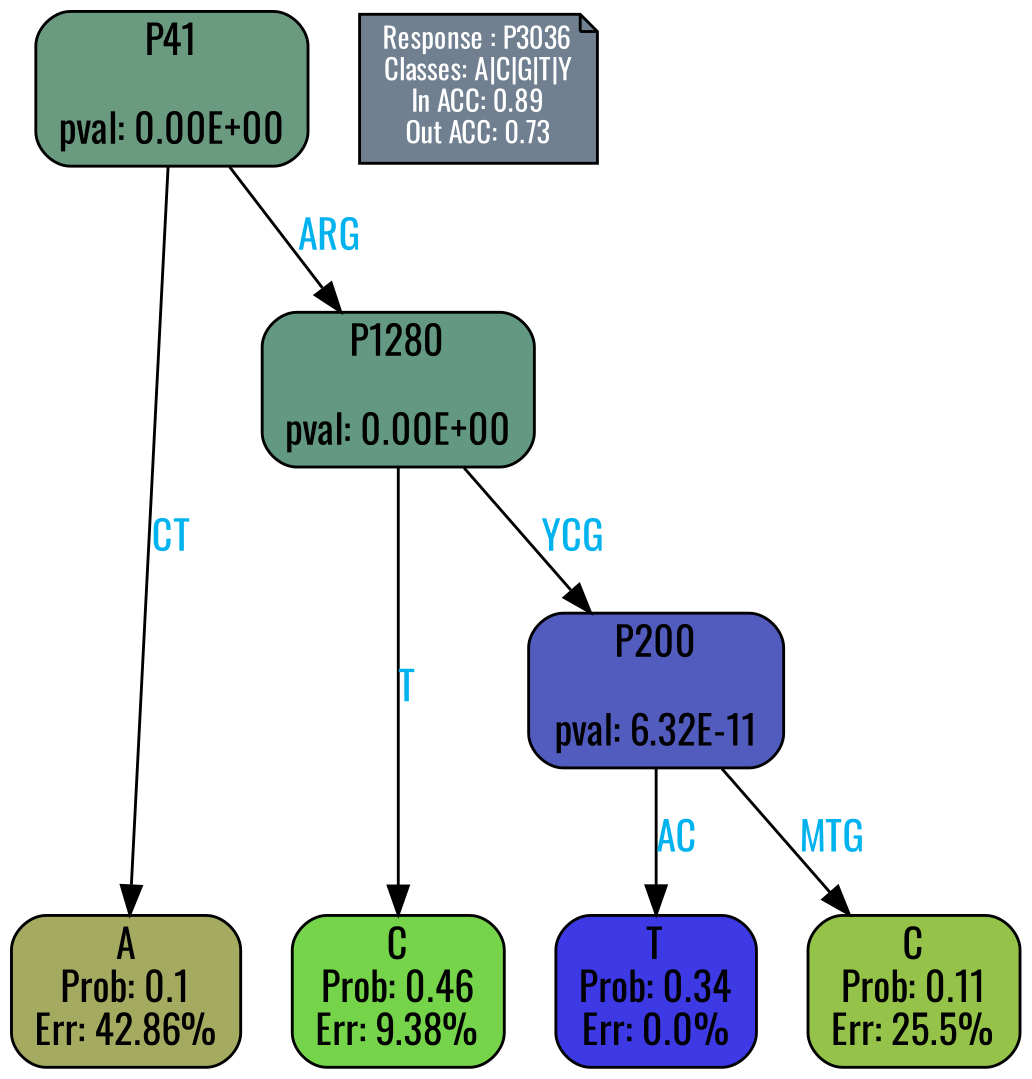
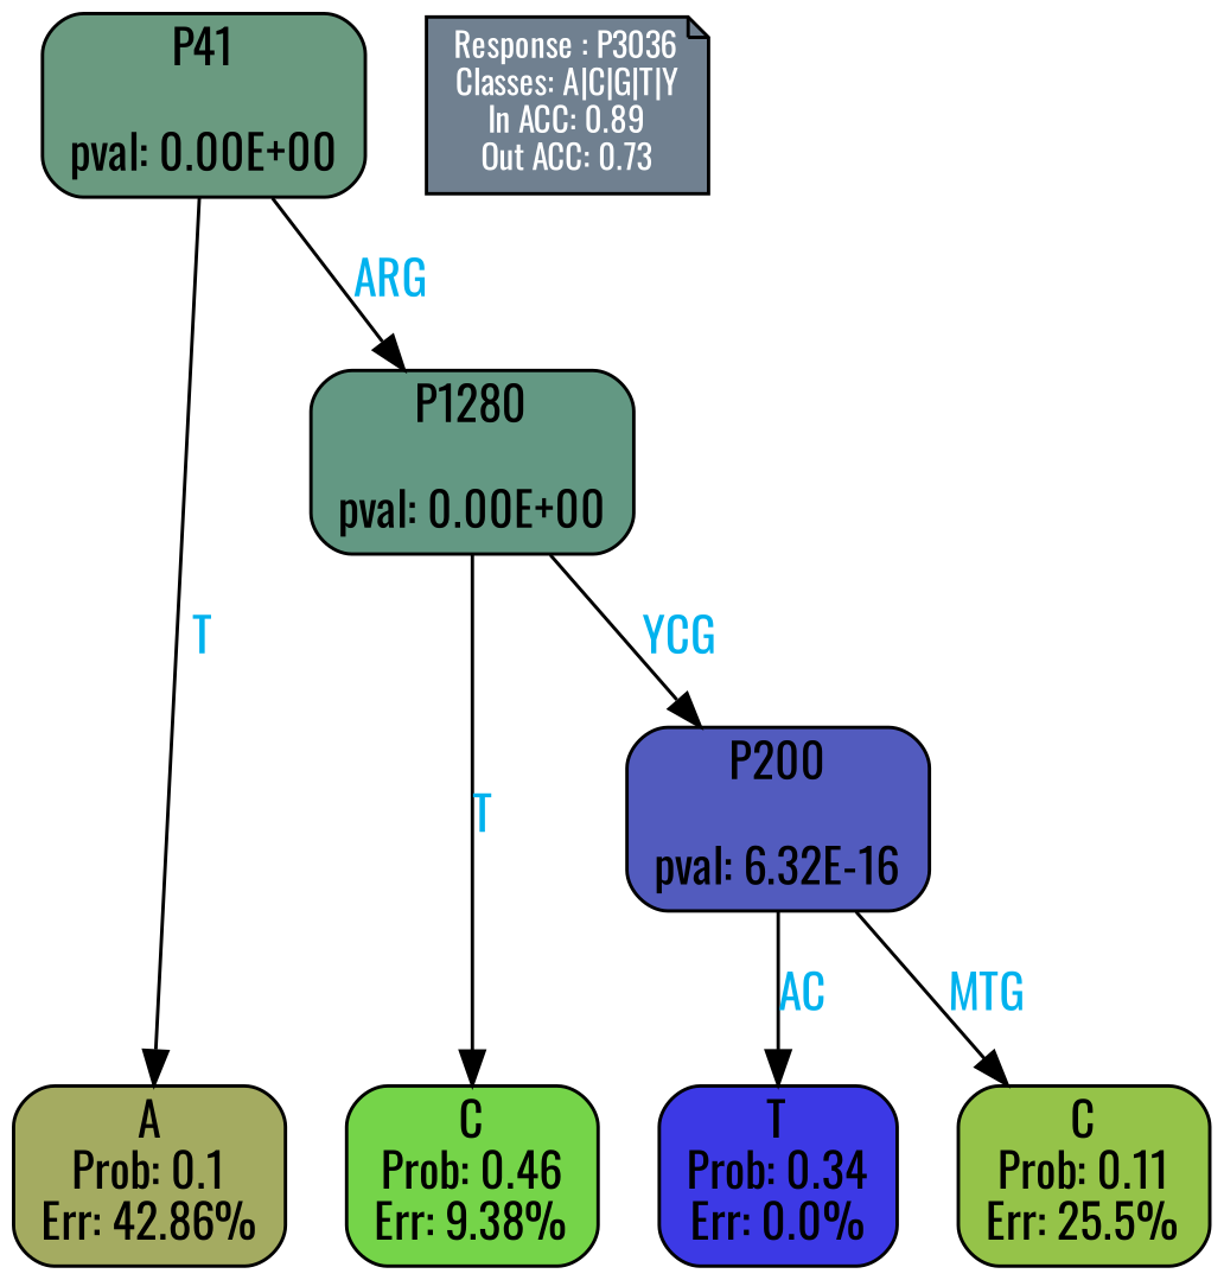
  digraph {
    fontname=Oswald
    ranksep=equally
    splines=polylines
    node [color=black fontname=Oswald shape=box style="filled, rounded"]
    edge [fontcolor=deepskyblue2 fontname=Oswald]
    n1 [fillcolor="#3c39e5" label="T\nProb: 0.34\nErr: 0.0%"]
    n2 [fillcolor="#95c349" label="C\nProb: 0.11\nErr: 25.5%"]
    n3 [fillcolor="#75d449" label="C\nProb: 0.46\nErr: 9.38%"]
    n4 [fillcolor="#a4ab61" label="A\nProb: 0.1\nErr: 42.86%"]
    n5 [align=left fillcolor=slategray fontcolor=white fontsize=10 label="Response : P3036\nClasses: A|C|G|T|Y\nIn ACC: 0.89\nOut ACC: 0.73\n" shape=note style=filled]
    n6 [fillcolor="#6a9a80" label="P41\n\npval: 0.00E+00"]
    n7 [fillcolor="#639883" label="P1280\n\npval: 0.00E+00"]
-   n8 [fillcolor="#525bbe" label="P200\n\npval: 6.32E-11"]
+   n8 [fillcolor="#525bbe" label="P200\n\npval: 6.32E-16"]
    subgraph sub_1 {
      rank=same
      n1
      n2
      n3
      n4
    }
    subgraph sub_2 {
      rank=same
      n5
      n6
    }
-   n6 -> n4 [label=CT]
+   n6 -> n4 [label=T]
    n6 -> n7 [label=ARG]
    n7 -> n3 [label=T]
    n7 -> n8 [label=YCG]
    n8 -> n1 [label=AC]
    n8 -> n2 [label=MTG]
  }
